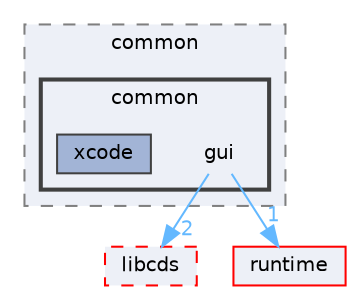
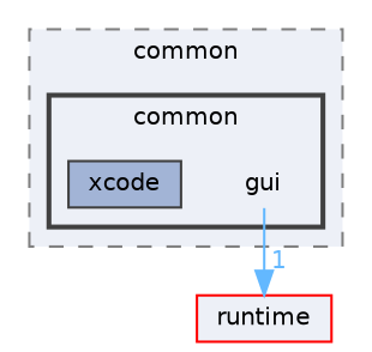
  digraph {
    compound=true
    node [fontname=Helvetica fontsize=10 shape=box color=red fillcolor="#edf0f7" style=filled]
    edge [color=steelblue1 fontcolor=steelblue1 fontname=Helvetica fontsize=10 labeldistance=1.5 labelfontname=Helvetica labelfontsize=10]
    n1 [height=0.2 label=gui shape=plaintext width=0.4 color="" fillcolor="" style=""]
    n2 [color=grey25 fillcolor="#a2b4d6" height=0.2 label=xcode width=0.4]
-   n3 [height=0.2 label=libcds style="filled,dashed" width=0.4]
    n4 [height=0.2 label=runtime width=0.4]
    subgraph cluster_1 {
      bgcolor="#edf0f7"
      fontname=Helvetica
      fontsize=10
      label=common
      pencolor=grey50
      style="filled,dashed"
      subgraph cluster_2 {
        bgcolor="#edf0f7"
        fontname=Helvetica
        fontsize=10
        label=common
        pencolor=grey25
        style="filled,bold"
        n1
        n2
      }
    }
-   n1 -> n3 [headlabel=2]
    n1 -> n4 [headlabel=1]
  }
